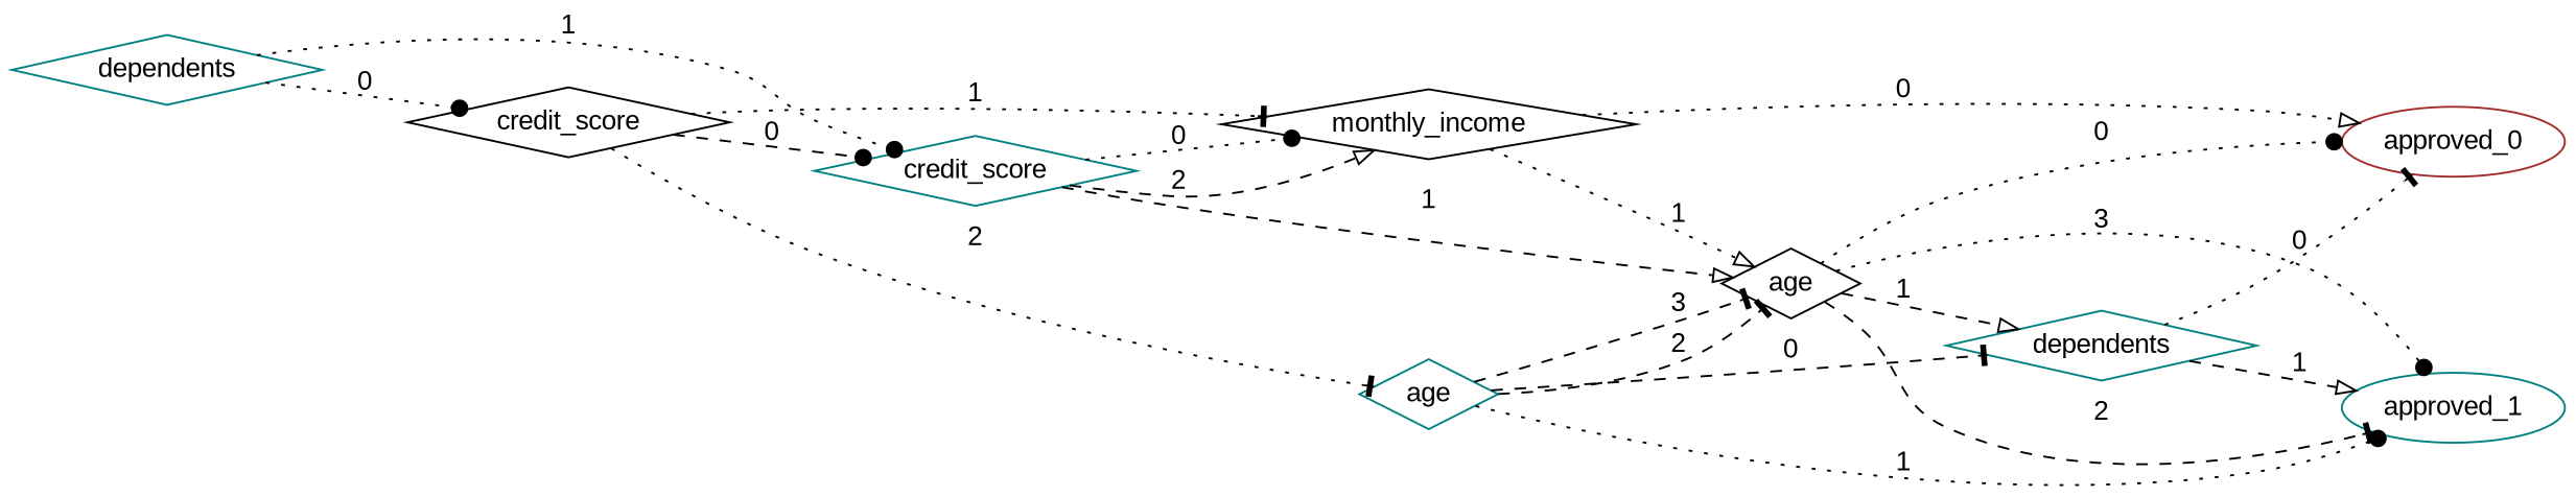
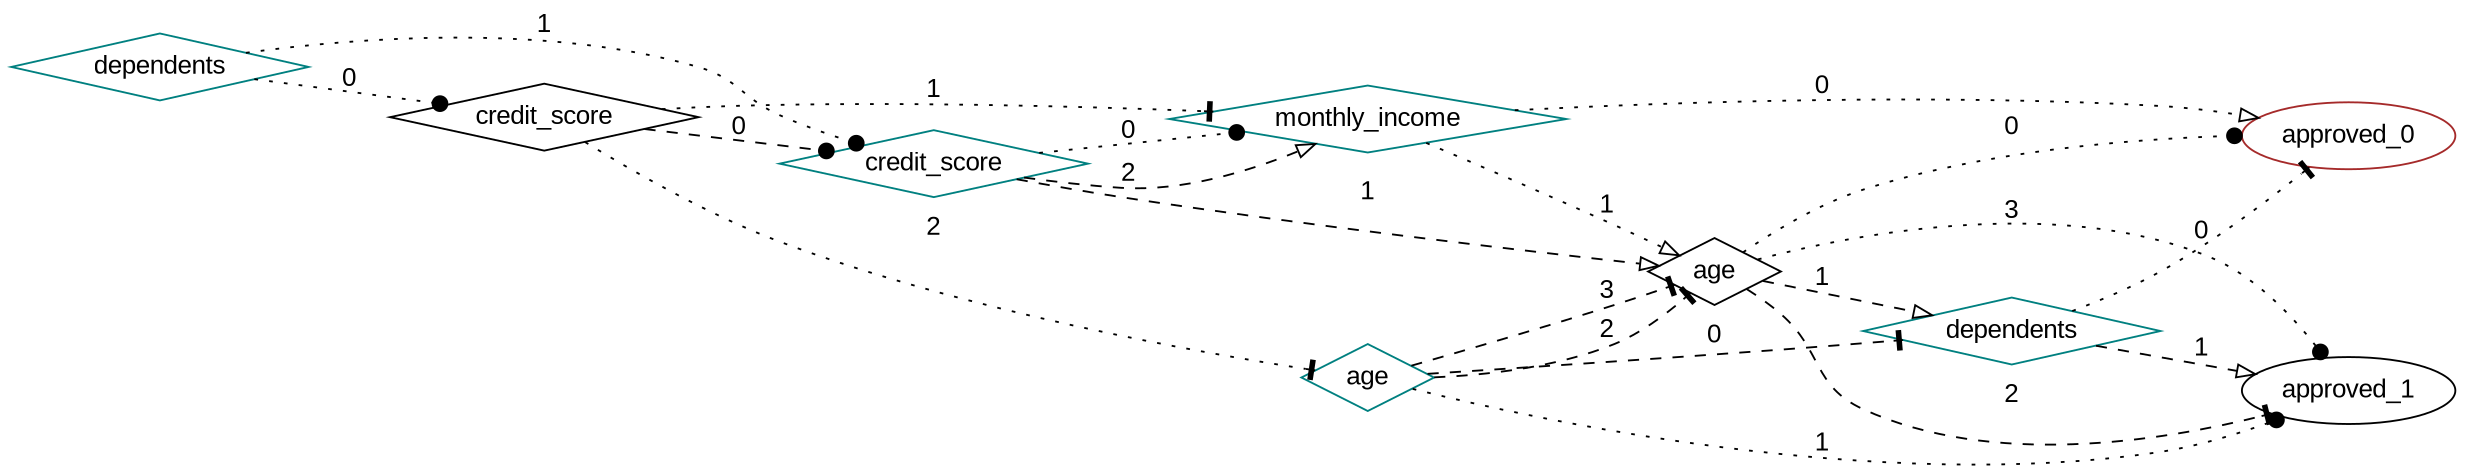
  digraph {
    fontname="Liberation Sans"
    rankdir=LR
    node [color=teal fontname="Liberation Sans" shape=diamond]
    edge [arrowhead=tee fontname="Liberation Sans" style=dotted]
-   n1 [label=approved_1 shape=""]
+   n1 [color=black label=approved_1 shape=""]
    n2 [color=brown label=approved_0 shape=""]
    n3 [label=dependents]
    n4 [color=black label=age]
-   n5 [color=black label=monthly_income]
+   n5 [label=monthly_income]
    n6 [label=age]
    n7 [label=credit_score]
    n8 [color=black label=credit_score]
    n9 [label=dependents]
    n3 -> n1 [arrowhead=onormal label=1 style=dashed]
    n3 -> n2 [label=0]
    n4 -> n1 [arrowhead=dot label=3]
    n4 -> n1 [label=2 style=dashed]
    n4 -> n2 [arrowhead=dot label=0]
    n4 -> n3 [arrowhead=onormal label=1 style=dashed]
    n5 -> n2 [arrowhead=onormal label=0]
    n5 -> n4 [arrowhead=onormal label=1]
    n6 -> n1 [arrowhead=dot label=1]
    n6 -> n3 [label=0 style=dashed]
    n6 -> n4 [label=3 style=dashed]
    n6 -> n4 [label=2 style=dashed]
    n7 -> n4 [arrowhead=onormal label=1 style=dashed]
    n7 -> n5 [arrowhead=onormal label=2 style=dashed]
    n7 -> n5 [arrowhead=dot label=0]
    n8 -> n5 [label=1]
    n8 -> n6 [label=2]
    n8 -> n7 [arrowhead=dot label=0 style=dashed]
    n9 -> n7 [arrowhead=dot label=1]
    n9 -> n8 [arrowhead=dot label=0]
  }
